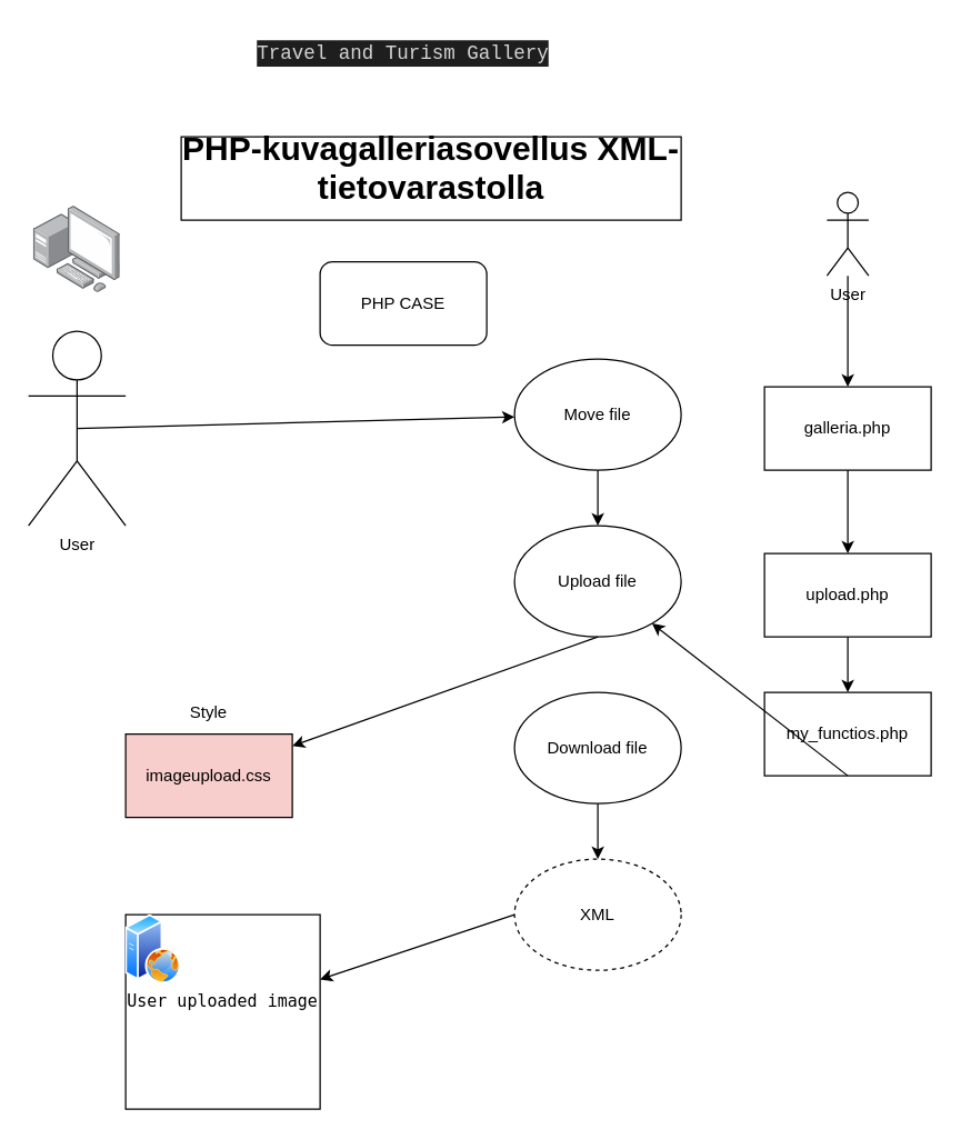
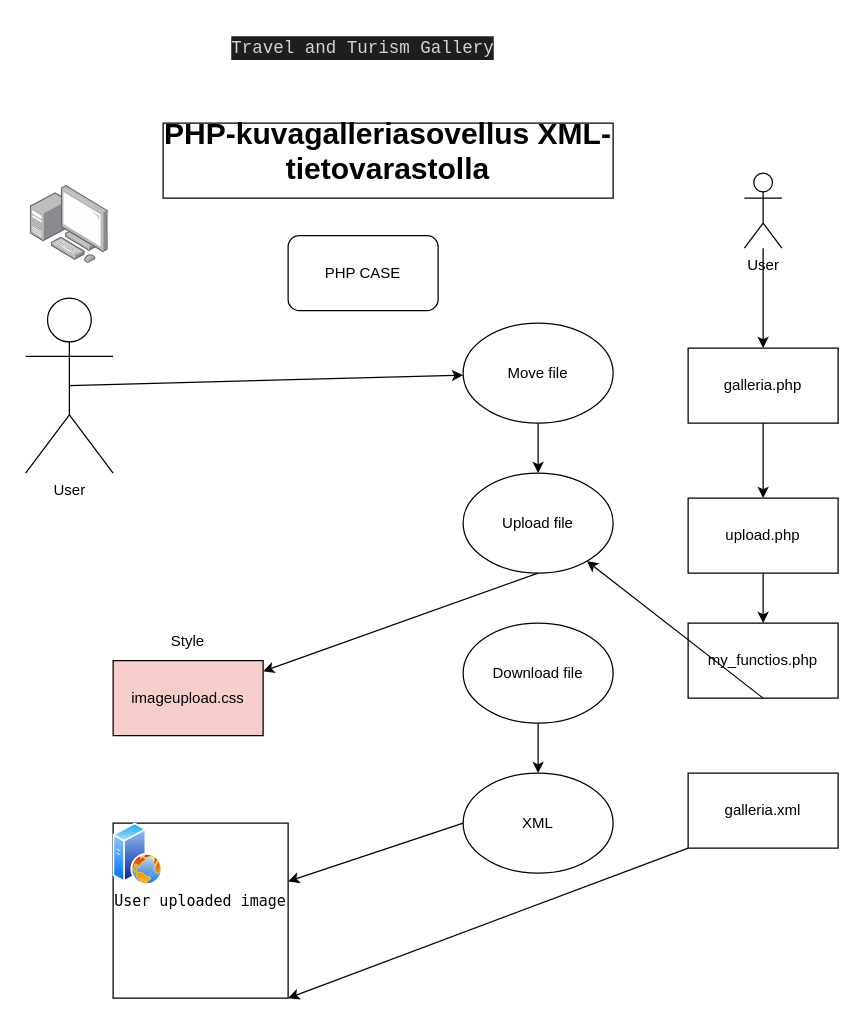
  <mxCell id="0" />
  <mxCell id="1" parent="0" />
  <mxCell id="2" value="User" style="shape=umlActor;verticalLabelPosition=bottom;verticalAlign=top;html=1;outlineConnect=0;" vertex="1" parent="1"><mxGeometry x="20" y="230" width="70" height="140" as="geometry" /></mxCell>
  <mxCell id="3" value="&#10;&lt;h1 class=&quot;page-header&quot;&gt;PHP-kuvagalleriasovellus XML-tietovarastolla&lt;/h1&gt;&#10;&#10;" style="rounded=0;whiteSpace=wrap;html=1;" vertex="1" parent="1"><mxGeometry x="130" y="90" width="360" height="60" as="geometry" /></mxCell>
  <mxCell id="4" value="PHP CASE" style="rounded=1;whiteSpace=wrap;html=1;" vertex="1" parent="1"><mxGeometry x="230" y="180" width="120" height="60" as="geometry" /></mxCell>
  <mxCell id="5" value="Move file" style="ellipse;whiteSpace=wrap;html=1;" vertex="1" parent="1"><mxGeometry x="370" y="250" width="120" height="80" as="geometry" /></mxCell>
  <mxCell id="6" value="" style="endArrow=classic;html=1;exitX=0.5;exitY=0.5;exitDx=0;exitDy=0;exitPerimeter=0;" edge="1" parent="1" source="2" target="5"><mxGeometry width="50" height="50" relative="1" as="geometry"><mxPoint x="320" y="460" as="sourcePoint" /><mxPoint x="370" y="410" as="targetPoint" /></mxGeometry></mxCell>
  <mxCell id="7" value="Upload file" style="ellipse;whiteSpace=wrap;html=1;" vertex="1" parent="1"><mxGeometry x="370" y="370" width="120" height="80" as="geometry" /></mxCell>
  <mxCell id="8" value="Download file" style="ellipse;whiteSpace=wrap;html=1;" vertex="1" parent="1"><mxGeometry x="370" y="490" width="120" height="80" as="geometry" /></mxCell>
- <mxCell id="9" value="XML" style="ellipse;whiteSpace=wrap;html=1;dashed=1;" vertex="1" parent="1"><mxGeometry x="370" y="610" width="120" height="80" as="geometry" /></mxCell>
+ <mxCell id="9" value="XML" style="ellipse;whiteSpace=wrap;html=1;" vertex="1" parent="1"><mxGeometry x="370" y="610" width="120" height="80" as="geometry" /></mxCell>
  <mxCell id="10" value="&#10;&#10;&lt;div style=&quot;color: rgb(212, 212, 212); background-color: rgb(30, 30, 30); font-family: consolas, &amp;quot;courier new&amp;quot;, monospace; font-weight: normal; font-size: 14px; line-height: 19px;&quot;&gt;&lt;div&gt;&lt;span style=&quot;color: #d4d4d4&quot;&gt;Travel&amp;nbsp;and&amp;nbsp;Turism&amp;nbsp;Gallery&lt;/span&gt;&lt;/div&gt;&lt;/div&gt;&#10;&#10;" style="text;html=1;strokeColor=none;fillColor=none;align=center;verticalAlign=middle;whiteSpace=wrap;rounded=0;" vertex="1" parent="1"><mxGeometry x="270" y="20" width="40" height="20" as="geometry" /></mxCell>
  <mxCell id="11" value="&#10;&lt;div class=&quot;tw-ta-container hide-focus-ring tw-nfl&quot; id=&quot;tw-target-text-container&quot; tabindex=&quot;0&quot;&gt;&lt;pre class=&quot;tw-data-text tw-text-large XcVN5d tw-ta&quot; id=&quot;tw-target-text&quot; style=&quot;text-align: left&quot; dir=&quot;ltr&quot;&gt;&lt;span lang=&quot;en&quot;&gt;User uploaded image&lt;/span&gt;&lt;/pre&gt;&lt;/div&gt;&lt;div class=&quot;tw-ta-container hide-focus-ring tw-nfl&quot; id=&quot;tw-target-rmn-container&quot;&gt;&lt;pre class=&quot;tw-data-placeholder tw-text-small tw-ta&quot; id=&quot;tw-target-rmn&quot; style=&quot;text-align: left&quot; dir=&quot;ltr&quot;&gt;&lt;span&gt;&lt;/span&gt;&lt;/pre&gt;&lt;/div&gt;&#10;&#10;" style="whiteSpace=wrap;html=1;aspect=fixed;" vertex="1" parent="1"><mxGeometry x="90" y="650" width="140" height="140" as="geometry" /></mxCell>
  <mxCell id="12" value="" style="endArrow=classic;html=1;exitX=0;exitY=0.5;exitDx=0;exitDy=0;" edge="1" parent="1" source="9" target="11"><mxGeometry width="50" height="50" relative="1" as="geometry"><mxPoint x="490" y="470" as="sourcePoint" /><mxPoint x="540" y="420" as="targetPoint" /></mxGeometry></mxCell>
  <mxCell id="13" value="" style="points=[];aspect=fixed;html=1;align=center;shadow=0;dashed=0;image;image=img/lib/allied_telesis/computer_and_terminals/Personal_Computer_with_Server.svg;" vertex="1" parent="1"><mxGeometry x="23.8" y="140" width="62.4" height="62.4" as="geometry" /></mxCell>
  <mxCell id="14" value="" style="aspect=fixed;perimeter=ellipsePerimeter;html=1;align=center;shadow=0;dashed=0;spacingTop=3;image;image=img/lib/active_directory/web_server.svg;" vertex="1" parent="1"><mxGeometry x="90" y="650" width="40" height="50" as="geometry" /></mxCell>
  <mxCell id="15" value="" style="endArrow=classic;html=1;exitX=0.5;exitY=1;exitDx=0;exitDy=0;entryX=0.5;entryY=0;entryDx=0;entryDy=0;" edge="1" parent="1" source="5" target="7"><mxGeometry width="50" height="50" relative="1" as="geometry"><mxPoint x="490" y="470" as="sourcePoint" /><mxPoint x="540" y="420" as="targetPoint" /></mxGeometry></mxCell>
  <mxCell id="16" value="" style="endArrow=classic;html=1;exitX=0.5;exitY=1;exitDx=0;exitDy=0;" edge="1" parent="1" source="7" target="22"><mxGeometry width="50" height="50" relative="1" as="geometry"><mxPoint x="490" y="470" as="sourcePoint" /><mxPoint x="540" y="420" as="targetPoint" /></mxGeometry></mxCell>
  <mxCell id="17" value="" style="endArrow=classic;html=1;exitX=0.5;exitY=1;exitDx=0;exitDy=0;entryX=0.5;entryY=0;entryDx=0;entryDy=0;" edge="1" parent="1" source="8" target="9"><mxGeometry width="50" height="50" relative="1" as="geometry"><mxPoint x="490" y="470" as="sourcePoint" /><mxPoint x="540" y="420" as="targetPoint" /></mxGeometry></mxCell>
  <mxCell id="18" value="galleria.php" style="rounded=0;whiteSpace=wrap;html=1;" vertex="1" parent="1"><mxGeometry x="550" y="270" width="120" height="60" as="geometry" /></mxCell>
  <mxCell id="19" value="upload.php" style="rounded=0;whiteSpace=wrap;html=1;" vertex="1" parent="1"><mxGeometry x="550" y="390" width="120" height="60" as="geometry" /></mxCell>
  <mxCell id="20" value="my_functios.php" style="rounded=0;whiteSpace=wrap;html=1;" vertex="1" parent="1"><mxGeometry x="550" y="490" width="120" height="60" as="geometry" /></mxCell>
+ <mxCell id="21" value="galleria.xml" style="rounded=0;whiteSpace=wrap;html=1;" vertex="1" parent="1"><mxGeometry x="550" y="610" width="120" height="60" as="geometry" /></mxCell>
  <mxCell id="22" value="imageupload.css" style="rounded=0;whiteSpace=wrap;html=1;fillColor=#f8cecc;" vertex="1" parent="1"><mxGeometry x="90" y="520" width="120" height="60" as="geometry" /></mxCell>
  <mxCell id="23" value="Style" style="text;html=1;strokeColor=none;fillColor=none;align=center;verticalAlign=middle;whiteSpace=wrap;rounded=0;" vertex="1" parent="1"><mxGeometry x="130" y="480" width="40" height="50" as="geometry" /></mxCell>
  <mxCell id="24" value="" style="endArrow=classic;html=1;exitX=0.5;exitY=1;exitDx=0;exitDy=0;entryX=0.5;entryY=0;entryDx=0;entryDy=0;" edge="1" parent="1" source="18" target="19"><mxGeometry width="50" height="50" relative="1" as="geometry"><mxPoint x="490" y="470" as="sourcePoint" /><mxPoint x="540" y="420" as="targetPoint" /></mxGeometry></mxCell>
  <mxCell id="25" value="" style="endArrow=classic;html=1;exitX=0.5;exitY=1;exitDx=0;exitDy=0;entryX=0.5;entryY=0;entryDx=0;entryDy=0;" edge="1" parent="1" source="19" target="20"><mxGeometry width="50" height="50" relative="1" as="geometry"><mxPoint x="490" y="470" as="sourcePoint" /><mxPoint x="540" y="420" as="targetPoint" /></mxGeometry></mxCell>
  <mxCell id="26" value="" style="endArrow=classic;html=1;exitX=0.5;exitY=1;exitDx=0;exitDy=0;" edge="1" parent="1" source="20" target="7"><mxGeometry width="50" height="50" relative="1" as="geometry"><mxPoint x="490" y="470" as="sourcePoint" /><mxPoint x="540" y="420" as="targetPoint" /></mxGeometry></mxCell>
+ <mxCell id="27" value="" style="endArrow=classic;html=1;exitX=0;exitY=1;exitDx=0;exitDy=0;entryX=1;entryY=1;entryDx=0;entryDy=0;" edge="1" parent="1" source="21" target="11"><mxGeometry width="50" height="50" relative="1" as="geometry"><mxPoint x="490" y="470" as="sourcePoint" /><mxPoint x="540" y="420" as="targetPoint" /></mxGeometry></mxCell>
  <mxCell id="28" value="User" style="shape=umlActor;verticalLabelPosition=bottom;verticalAlign=top;html=1;outlineConnect=0;" vertex="1" parent="1"><mxGeometry x="595" y="130" width="30" height="60" as="geometry" /></mxCell>
  <mxCell id="29" value="" style="endArrow=classic;html=1;entryX=0.5;entryY=0;entryDx=0;entryDy=0;" edge="1" parent="1" source="28" target="18"><mxGeometry width="50" height="50" relative="1" as="geometry"><mxPoint x="490" y="470" as="sourcePoint" /><mxPoint x="540" y="420" as="targetPoint" /></mxGeometry></mxCell>
